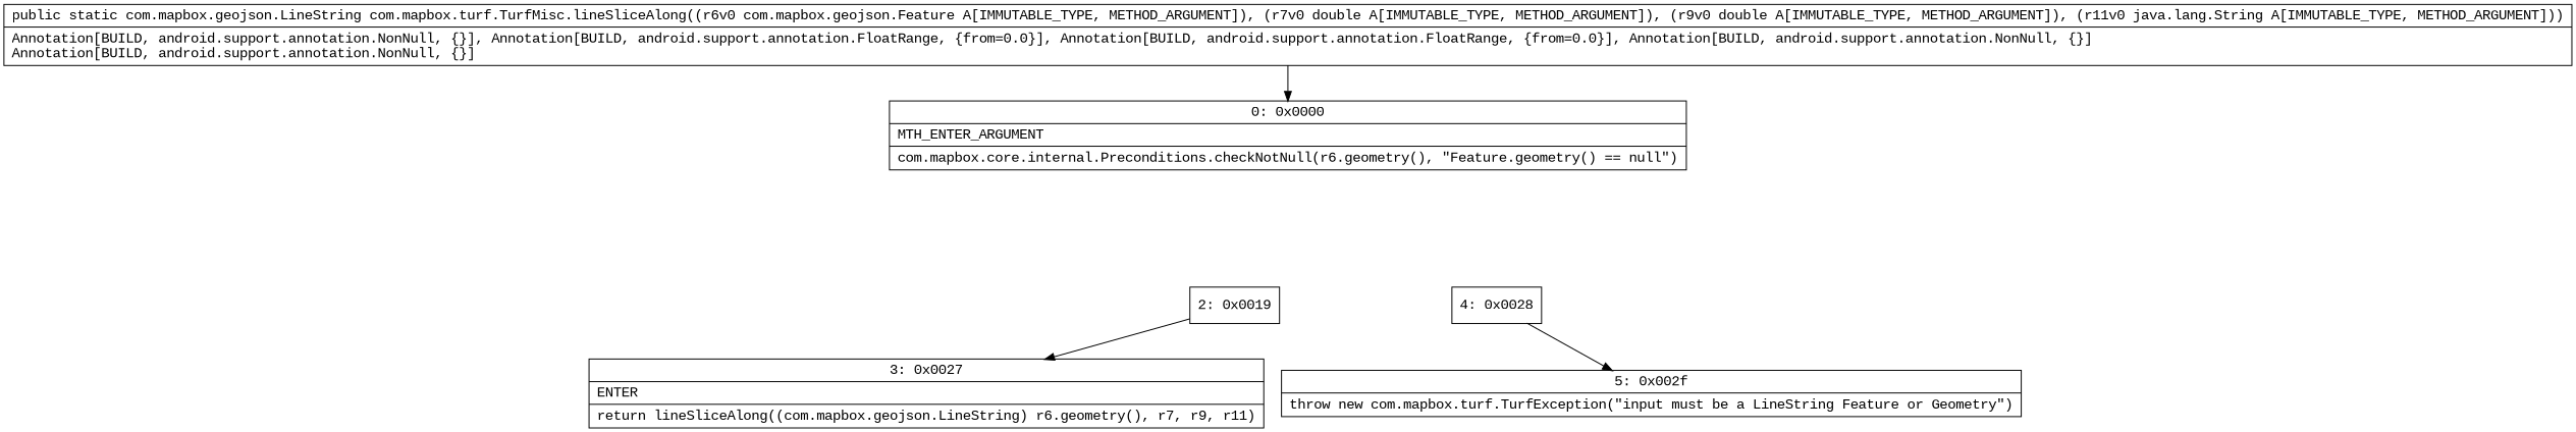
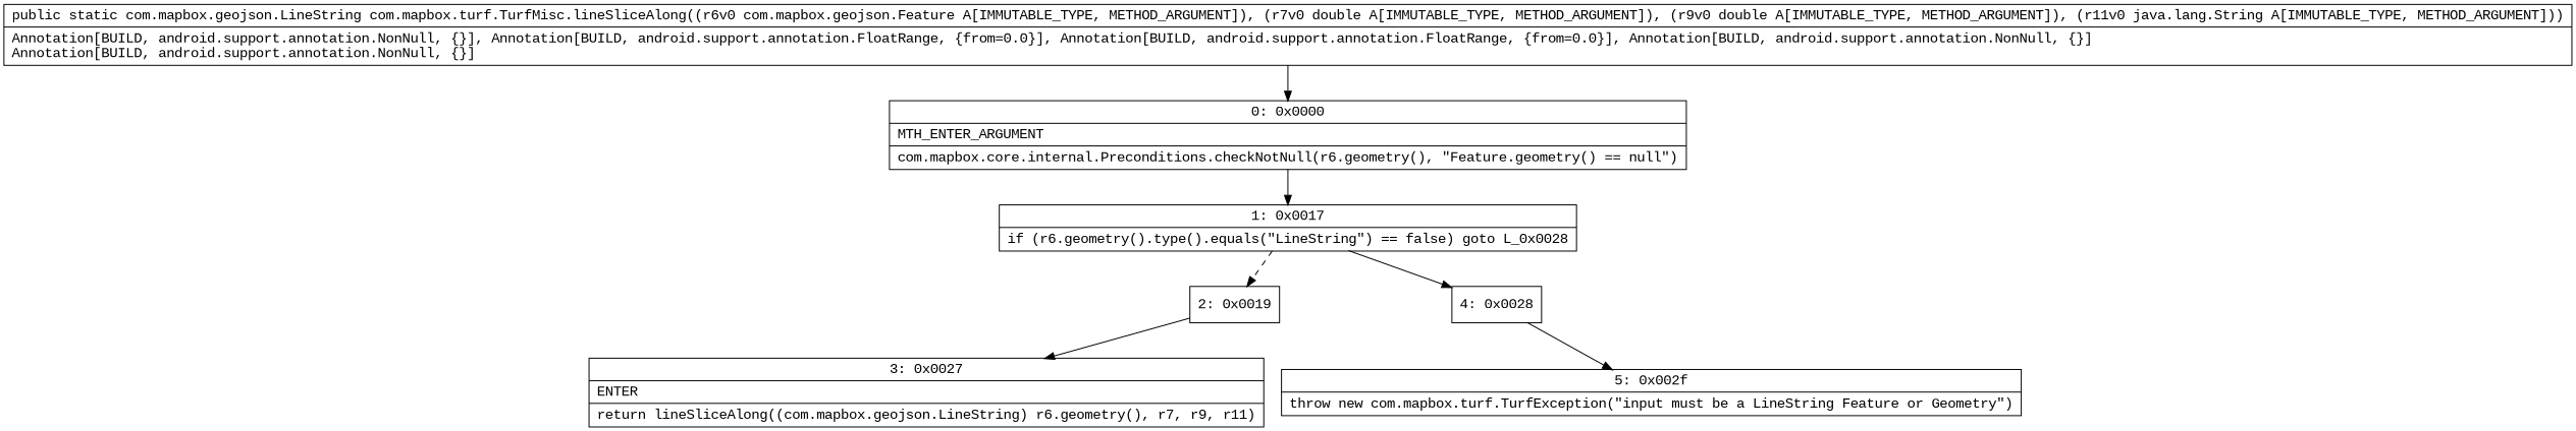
  digraph {
    fontname="Liberation Mono"
    node [fontname="Liberation Mono" shape=record]
    edge [fontname="Liberation Mono"]
    n1 [label="{0\:\ 0x0000|MTH_ENTER_ARGUMENT\l|com.mapbox.core.internal.Preconditions.checkNotNull(r6.geometry(), \"Feature.geometry() == null\")\l}"]
+   n2 [label="{1\:\ 0x0017|if (r6.geometry().type().equals(\"LineString\") == false) goto L_0x0028\l}"]
    n3 [label="{2\:\ 0x0019}"]
    n4 [label="{4\:\ 0x0028}"]
    n5 [label="{3\:\ 0x0027|ENTER\l|return lineSliceAlong((com.mapbox.geojson.LineString) r6.geometry(), r7, r9, r11)\l}"]
    n6 [label="{5\:\ 0x002f|throw new com.mapbox.turf.TurfException(\"input must be a LineString Feature or Geometry\")\l}"]
    n7 [label="{public static com.mapbox.geojson.LineString com.mapbox.turf.TurfMisc.lineSliceAlong((r6v0 com.mapbox.geojson.Feature A[IMMUTABLE_TYPE, METHOD_ARGUMENT]), (r7v0 double A[IMMUTABLE_TYPE, METHOD_ARGUMENT]), (r9v0 double A[IMMUTABLE_TYPE, METHOD_ARGUMENT]), (r11v0 java.lang.String A[IMMUTABLE_TYPE, METHOD_ARGUMENT]))  | Annotation[BUILD, android.support.annotation.NonNull, \{\}], Annotation[BUILD, android.support.annotation.FloatRange, \{from=0.0\}], Annotation[BUILD, android.support.annotation.FloatRange, \{from=0.0\}], Annotation[BUILD, android.support.annotation.NonNull, \{\}]\lAnnotation[BUILD, android.support.annotation.NonNull, \{\}]\l}"]
+   n1 -> n2
+   n2 -> n3 [style=dashed]
+   n2 -> n4
    n3 -> n5
    n4 -> n6
    n7 -> n1
  }
